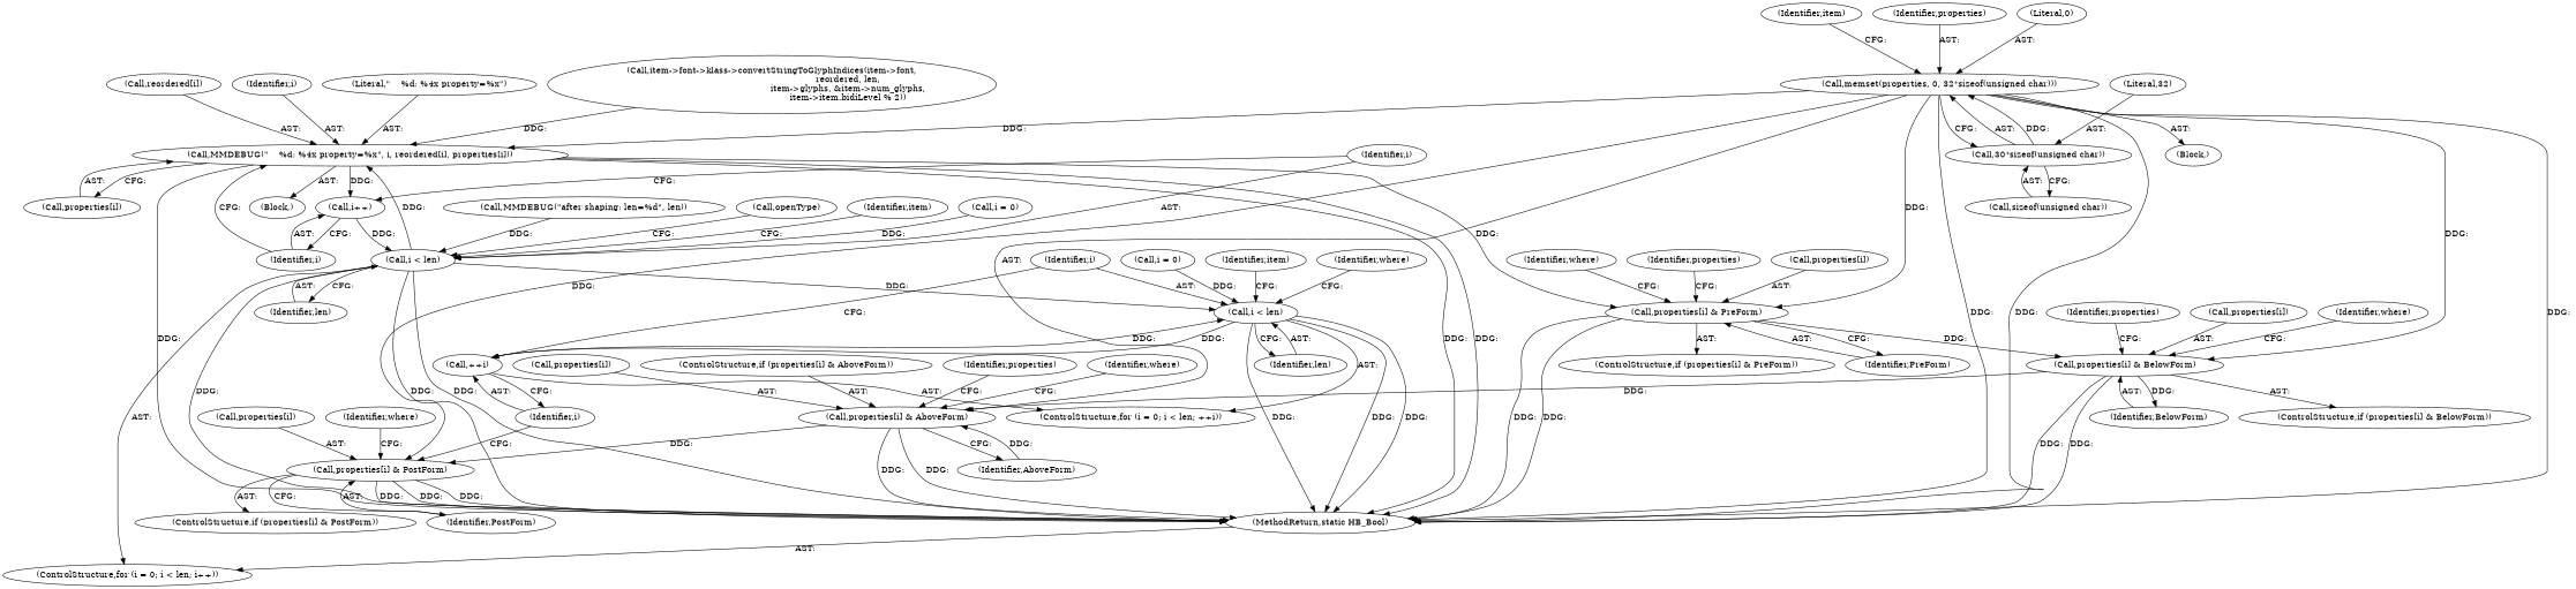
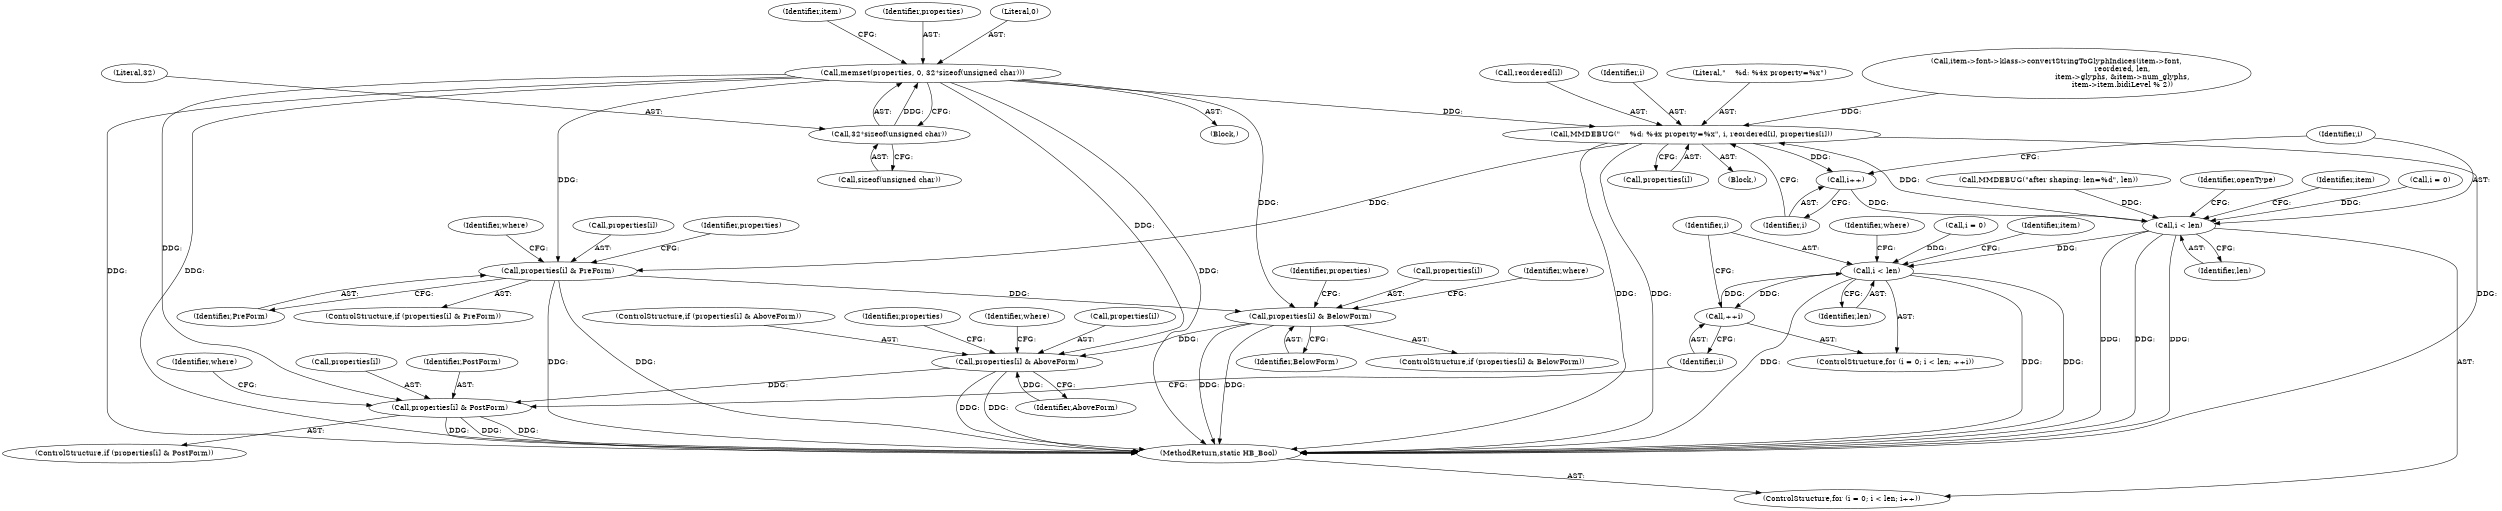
  digraph {
    n1 [label="(Call,memset(properties, 0, 32*sizeof(unsigned char)))"]
-   n2 [label="(Call,30*sizeof(unsigned char))"]
+   n2 [label="(Call,32*sizeof(unsigned char))"]
    n3 [label="(Call,MMDEBUG(\"    %d: %4x property=%x\", i, reordered[i], properties[i]))"]
    n4 [label="(Call,properties[i] & PreForm)"]
    n5 [label="(Call,properties[i] & BelowForm)"]
    n6 [label="(Call,properties[i] & AboveForm)"]
    n7 [label="(Call,properties[i] & PostForm)"]
    n8 [label="(Block,)"]
    n9 [label="(MethodReturn,static HB_Bool)"]
    n10 [label="(Call,sizeof(unsigned char))"]
    n11 [label="(Call,i++)"]
    n12 [label="(Call,properties[i])"]
    n13 [label="(Block,)"]
    n14 [label="(Identifier,PreForm)"]
    n15 [label="(ControlStructure,if (properties[i] & PreForm))"]
    n16 [label="(ControlStructure,if (properties[i] & BelowForm))"]
    n17 [label="(Identifier,BelowForm)"]
    n18 [label="(Identifier,AboveForm)"]
    n19 [label="(Identifier,PostForm)"]
    n20 [label="(ControlStructure,if (properties[i] & PostForm))"]
    n21 [label="(ControlStructure,for (i = 0; i < len; i++))"]
    n22 [label="(Call,i < len)"]
    n23 [label="(Identifier,i)"]
    n24 [label="(Call,i < len)"]
    n25 [label="(Identifier,len)"]
    n26 [label="(Call,++i)"]
    n27 [label="(ControlStructure,for (i = 0; i < len; ++i))"]
    n28 [label="(Identifier,len)"]
    n29 [label="(Identifier,i)"]
    n30 [label="(ControlStructure,if (properties[i] & AboveForm))"]
    n31 [label="(Call,item->font->klass->convertStringToGlyphIndices(item->font,\n                                                        reordered, len,\n                                                        item->glyphs, &item->num_glyphs,\n                                                        item->item.bidiLevel % 2))"]
    n32 [label="(Identifier,where)"]
    n33 [label="(Identifier,item)"]
    n34 [label="(Identifier,properties)"]
    n35 [label="(Identifier,where)"]
    n36 [label="(Identifier,item)"]
    n37 [label="(Call,i = 0)"]
    n38 [label="(Identifier,where)"]
    n39 [label="(Call,i = 0)"]
    n40 [label="(Identifier,where)"]
    n41 [label="(Identifier,i)"]
    n42 [label="(Call,MMDEBUG(\"after shaping: len=%d\", len))"]
    n43 [label="(Call,reordered[i])"]
    n44 [label="(Identifier,properties)"]
    n45 [label="(Identifier,i)"]
    n46 [label="(Identifier,i)"]
    n47 [label="(Literal,\"    %d: %4x property=%x\")"]
    n48 [label="(Identifier,properties)"]
    n49 [label="(Identifier,where)"]
    n50 [label="(Literal,0)"]
    n51 [label="(Literal,32)"]
    n52 [label="(Call,properties[i])"]
    n53 [label="(Identifier,properties)"]
    n54 [label="(Call,properties[i])"]
-   n55 [label="(Call,openType)"]
+   n55 [label="(Identifier,openType)"]
    n56 [label="(Call,properties[i])"]
    n57 [label="(Call,properties[i])"]
    n58 [label="(Identifier,item)"]
    n1 -> n2 [label="CFG: "]
    n1 -> n3 [label="DDG: "]
    n1 -> n4 [label="DDG: "]
    n1 -> n5 [label="DDG: "]
-   n1 -> n6 [label="AST: "]
+   n1 -> n6 [label="DDG: "]
    n1 -> n7 [label="DDG: "]
    n1 -> n8 [label="AST: "]
    n1 -> n9 [label="DDG: "]
    n1 -> n9 [label="DDG: "]
    n1 -> n9 [label="DDG: "]
    n2 -> n1 [label="AST: "]
    n2 -> n1 [label="DDG: "]
    n2 -> n10 [label="CFG: "]
    n3 -> n4 [label="DDG: "]
    n3 -> n9 [label="DDG: "]
    n3 -> n9 [label="DDG: "]
    n3 -> n9 [label="DDG: "]
    n3 -> n11 [label="DDG: "]
    n3 -> n12 [label="CFG: "]
    n3 -> n13 [label="AST: "]
    n4 -> n5 [label="DDG: "]
    n4 -> n9 [label="DDG: "]
    n4 -> n9 [label="DDG: "]
    n4 -> n14 [label="CFG: "]
    n4 -> n15 [label="AST: "]
    n5 -> n6 [label="DDG: "]
    n5 -> n9 [label="DDG: "]
    n5 -> n9 [label="DDG: "]
    n5 -> n16 [label="AST: "]
-   n5 -> n17 [label="DDG: "]
+   n5 -> n17 [label="CFG: "]
    n6 -> n7 [label="DDG: "]
    n6 -> n9 [label="DDG: "]
    n6 -> n9 [label="DDG: "]
    n6 -> n18 [label="CFG: "]
    n7 -> n9 [label="DDG: "]
    n7 -> n9 [label="DDG: "]
    n7 -> n9 [label="DDG: "]
-   n7 -> n19 [label="CFG: "]
    n7 -> n20 [label="AST: "]
    n9 -> n21 [label="AST: "]
    n10 -> n2 [label="AST: "]
    n11 -> n22 [label="DDG: "]
    n11 -> n23 [label="CFG: "]
    n12 -> n3 [label="AST: "]
    n14 -> n4 [label="AST: "]
    n17 -> n5 [label="AST: "]
    n18 -> n6 [label="DDG: "]
    n19 -> n7 [label="AST: "]
    n22 -> n3 [label="DDG: "]
    n22 -> n9 [label="DDG: "]
    n22 -> n9 [label="DDG: "]
    n22 -> n9 [label="DDG: "]
    n22 -> n21 [label="AST: "]
    n22 -> n24 [label="DDG: "]
    n22 -> n25 [label="CFG: "]
    n23 -> n3 [label="CFG: "]
    n23 -> n11 [label="AST: "]
    n24 -> n9 [label="DDG: "]
    n24 -> n9 [label="DDG: "]
    n24 -> n9 [label="DDG: "]
    n24 -> n26 [label="DDG: "]
    n24 -> n27 [label="AST: "]
    n24 -> n28 [label="CFG: "]
    n25 -> n22 [label="AST: "]
    n26 -> n24 [label="DDG: "]
    n26 -> n27 [label="AST: "]
    n26 -> n29 [label="CFG: "]
    n28 -> n24 [label="AST: "]
    n29 -> n7 [label="CFG: "]
    n29 -> n26 [label="AST: "]
    n30 -> n6 [label="AST: "]
    n31 -> n3 [label="DDG: "]
    n32 -> n7 [label="CFG: "]
    n33 -> n1 [label="CFG: "]
    n34 -> n1 [label="AST: "]
    n35 -> n24 [label="CFG: "]
    n36 -> n22 [label="CFG: "]
    n37 -> n22 [label="DDG: "]
    n38 -> n4 [label="CFG: "]
    n39 -> n24 [label="DDG: "]
    n40 -> n5 [label="CFG: "]
    n41 -> n11 [label="CFG: "]
    n41 -> n22 [label="AST: "]
    n42 -> n22 [label="DDG: "]
    n43 -> n3 [label="AST: "]
    n44 -> n6 [label="CFG: "]
    n45 -> n24 [label="AST: "]
    n45 -> n26 [label="CFG: "]
    n46 -> n3 [label="AST: "]
    n47 -> n3 [label="AST: "]
    n48 -> n5 [label="CFG: "]
    n49 -> n6 [label="CFG: "]
    n50 -> n1 [label="AST: "]
    n51 -> n2 [label="AST: "]
    n52 -> n5 [label="AST: "]
    n53 -> n4 [label="CFG: "]
    n54 -> n4 [label="AST: "]
    n55 -> n22 [label="CFG: "]
    n56 -> n7 [label="AST: "]
    n57 -> n6 [label="AST: "]
    n58 -> n24 [label="CFG: "]
  }
